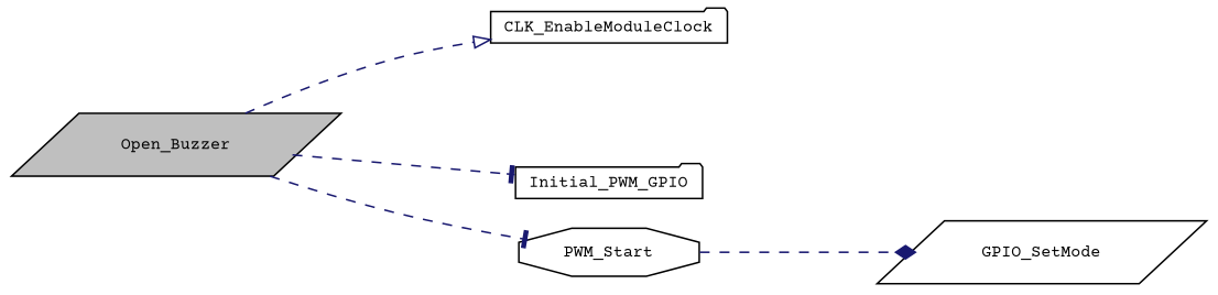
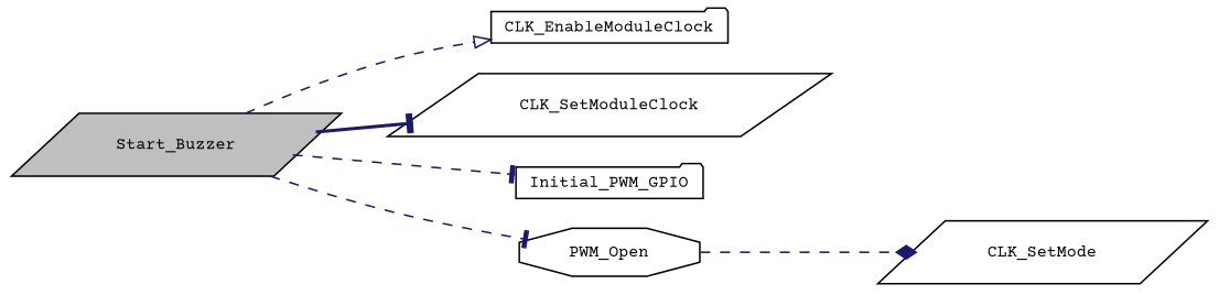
  digraph {
    fontname="Courier Prime"
    rankdir=LR
    node [color=black fillcolor=white fontname="Courier Prime" fontsize=10 shape=parallelogram style=filled]
    edge [arrowhead=tee color=midnightblue fontname="Courier Prime" fontsize=10 labelfontname=Helvetica labelfontsize=10 style=dashed]
-   n1 [fillcolor=grey75 fontcolor=black height=0.2 label=Open_Buzzer width=0.4]
+   n1 [fillcolor=grey75 fontcolor=black height=0.2 label=Start_Buzzer width=0.4]
    n2 [height=0.2 label=CLK_EnableModuleClock shape=folder width=0.4]
+   n3 [height=0.2 label=CLK_SetModuleClock width=0.4]
    n4 [height=0.2 label=Initial_PWM_GPIO shape=folder width=0.4]
-   n5 [height=0.2 label=PWM_Start shape=octagon width=0.4]
-   n6 [height=0.2 label=GPIO_SetMode width=0.4]
+   n5 [height=0.2 label=PWM_Open shape=octagon width=0.4]
+   n6 [height=0.2 label=CLK_SetMode width=0.4]
    n1 -> n2 [arrowhead=onormal]
+   n1 -> n3 [style=bold]
    n1 -> n4
    n1 -> n5
    n5 -> n6 [arrowhead=diamond]
  }
